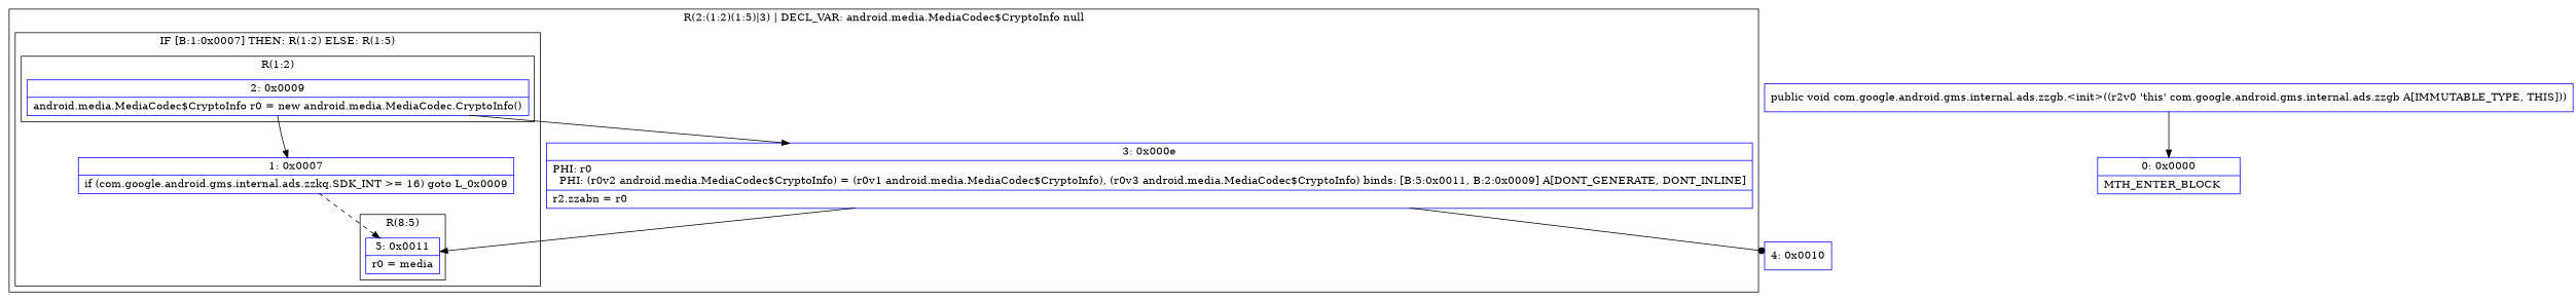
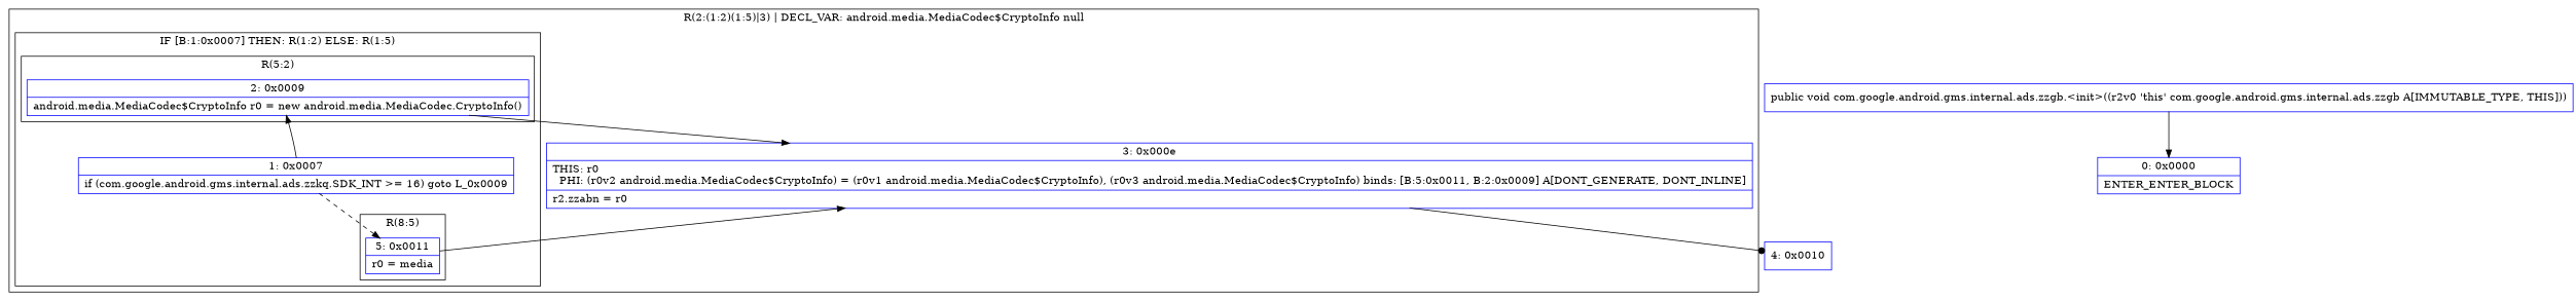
  digraph {
    node [color=blue shape=record]
    edge [arrowhead=normal]
    n1 [label="{2\:\ 0x0009|android.media.MediaCodec$CryptoInfo r0 = new android.media.MediaCodec.CryptoInfo()\l}"]
    n2 [label="{5\:\ 0x0011|r0 = media\l}"]
    n3 [label="{1\:\ 0x0007|if (com.google.android.gms.internal.ads.zzkq.SDK_INT \>= 16) goto L_0x0009\l}"]
-   n4 [label="{3\:\ 0x000e|PHI: r0 \l  PHI: (r0v2 android.media.MediaCodec$CryptoInfo) = (r0v1 android.media.MediaCodec$CryptoInfo), (r0v3 android.media.MediaCodec$CryptoInfo) binds: [B:5:0x0011, B:2:0x0009] A[DONT_GENERATE, DONT_INLINE]\l|r2.zzabn = r0\l}"]
+   n4 [label="{3\:\ 0x000e|THIS: r0 \l  PHI: (r0v2 android.media.MediaCodec$CryptoInfo) = (r0v1 android.media.MediaCodec$CryptoInfo), (r0v3 android.media.MediaCodec$CryptoInfo) binds: [B:5:0x0011, B:2:0x0009] A[DONT_GENERATE, DONT_INLINE]\l|r2.zzabn = r0\l}"]
    n5 [label="{4\:\ 0x0010}"]
-   n6 [label="{0\:\ 0x0000|MTH_ENTER_BLOCK\l}"]
+   n6 [label="{0\:\ 0x0000|ENTER_ENTER_BLOCK\l}"]
    n7 [label="{public void com.google.android.gms.internal.ads.zzgb.\<init\>((r2v0 'this' com.google.android.gms.internal.ads.zzgb A[IMMUTABLE_TYPE, THIS])) }"]
    subgraph cluster_1 {
      label="R(2:(1:2)(1:5)|3) | DECL_VAR: android.media.MediaCodec$CryptoInfo null\l"
      n4
      subgraph cluster_2 {
        label="IF [B:1:0x0007] THEN: R(1:2) ELSE: R(1:5)"
        n3
        subgraph cluster_3 {
-         label="R(1:2)"
+         label="R(5:2)"
          n1
        }
        subgraph cluster_4 {
          label="R(8:5)"
          n2
        }
      }
    }
    n1 -> n4
-   n4 -> n2
-   n1 -> n3
+   n2 -> n4
+   n3 -> n1
    n3 -> n2 [style=dashed]
    n4 -> n5 [arrowhead=dot]
    n7 -> n6
  }
